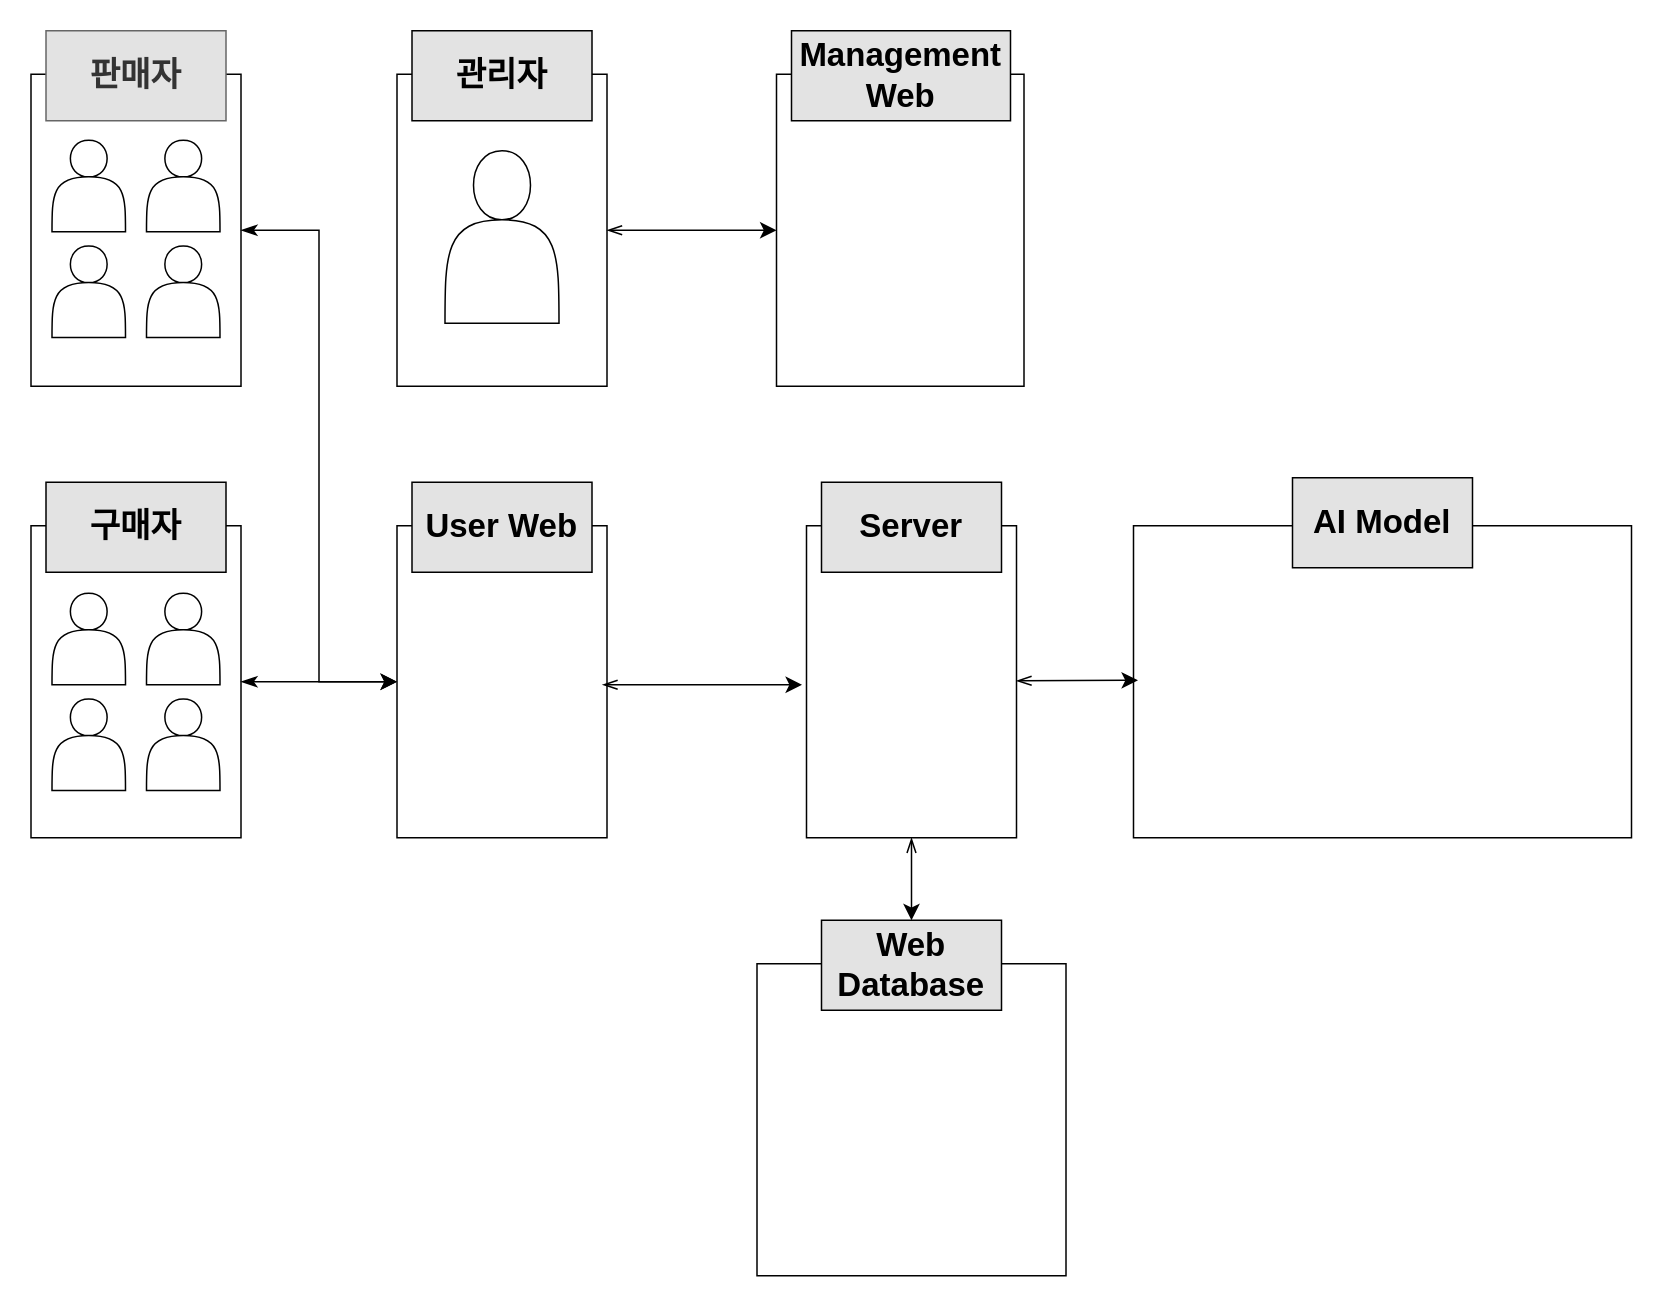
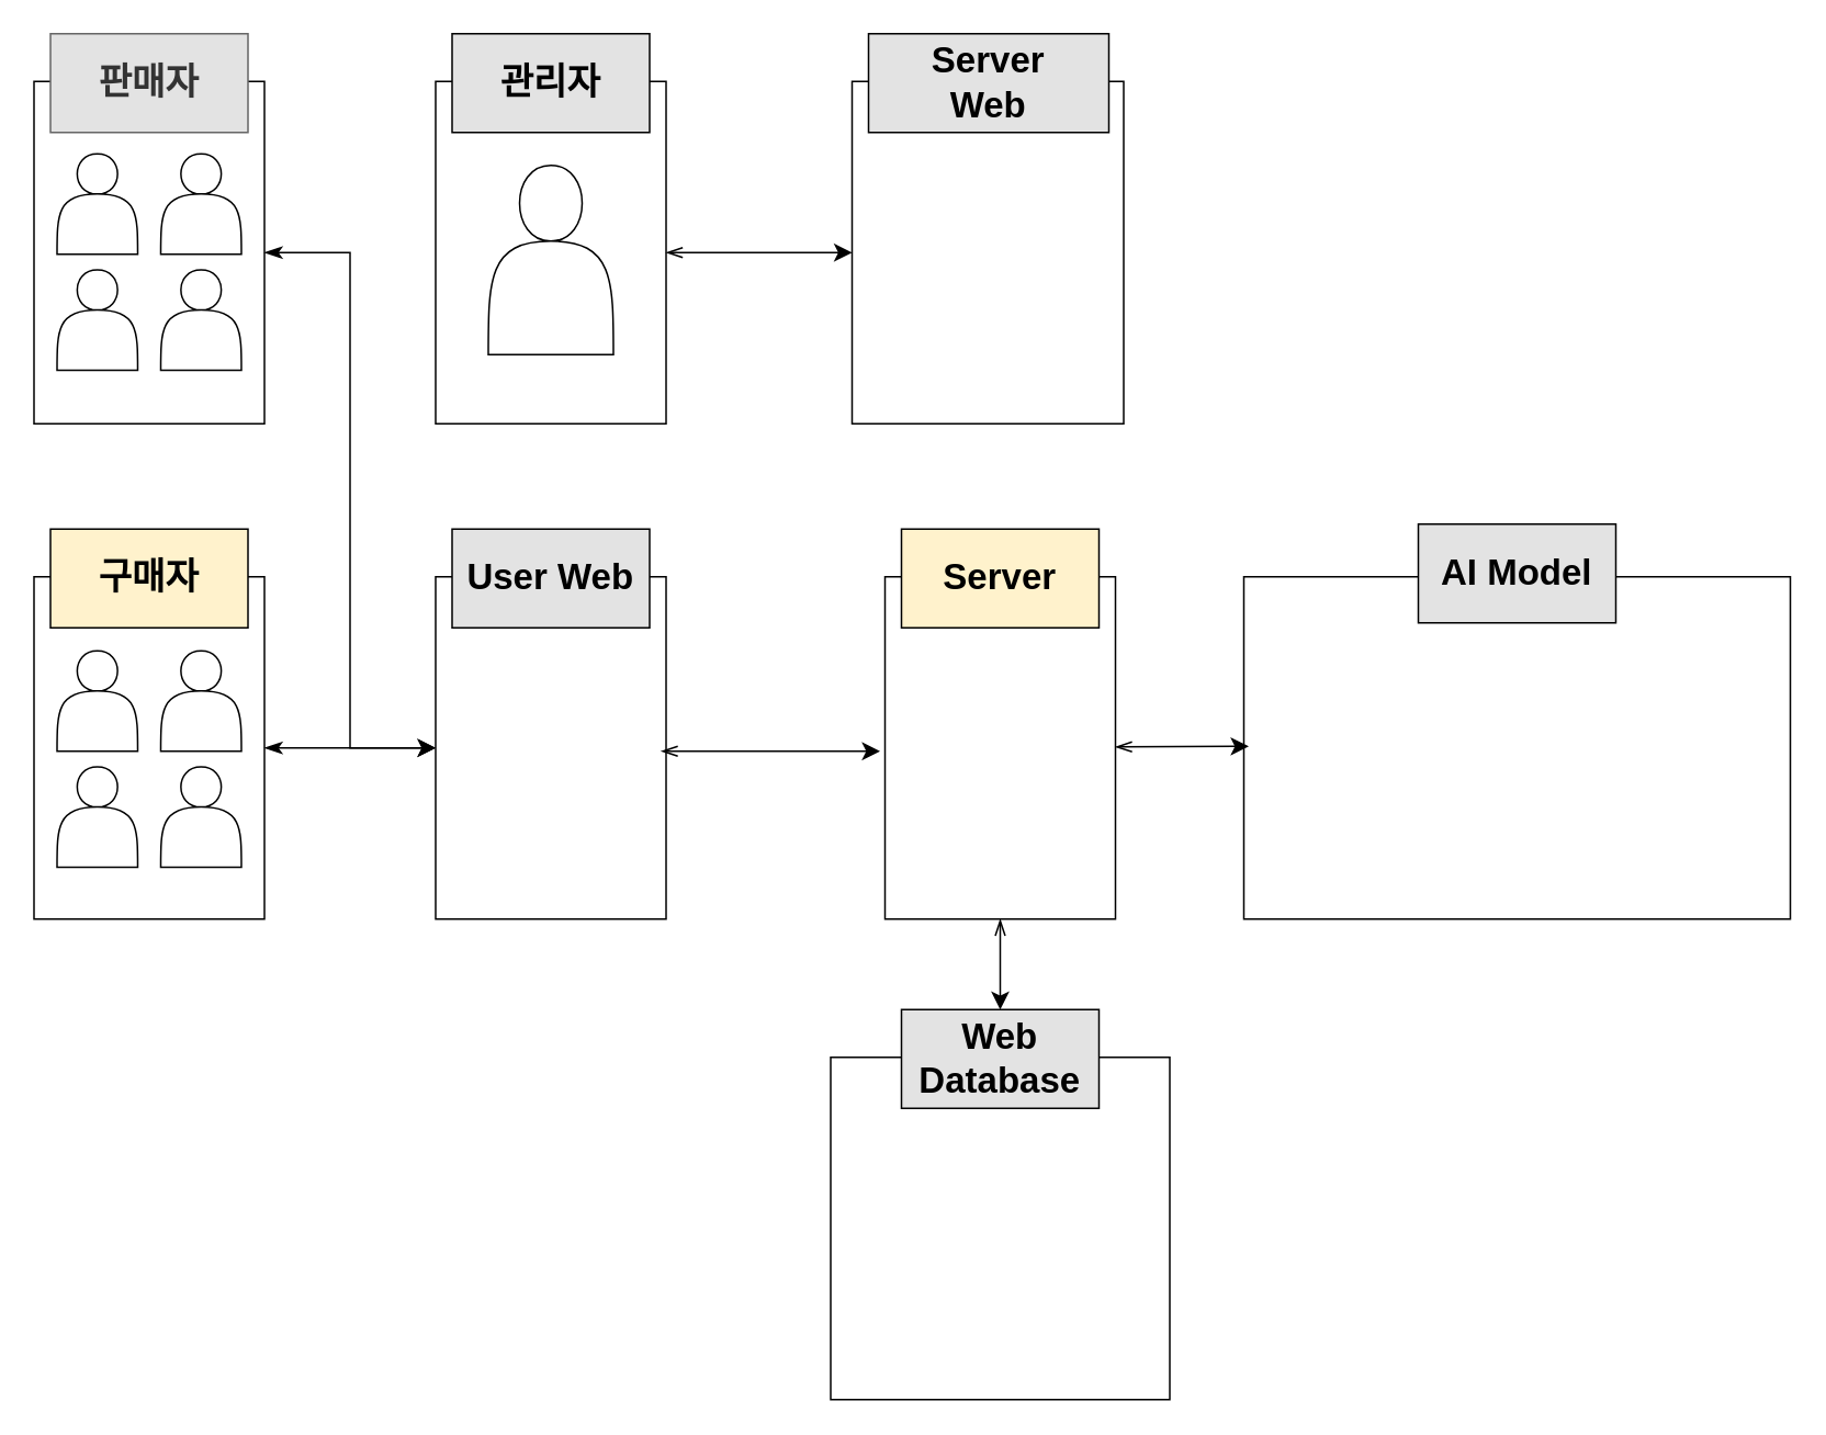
  <mxCell id="0" />
  <mxCell id="1" parent="0" />
  <mxCell id="2" value="" style="shape=image;verticalLabelPosition=bottom;labelBackgroundColor=default;verticalAlign=top;aspect=fixed;imageAspect=0;image=https://puwanai.com/images/20220406225713_49714.png;" vertex="1" parent="1"><mxGeometry x="489.73" y="395" width="238.09" height="125" as="geometry" /></mxCell>
  <mxCell id="3" value="" style="rounded=0;whiteSpace=wrap;html=1;" vertex="1" parent="1"><mxGeometry x="20" y="49" width="140" height="208" as="geometry" /></mxCell>
  <mxCell id="4" value="&lt;b&gt;&lt;font style=&quot;font-size: 22px;&quot;&gt;판매자&lt;/font&gt;&lt;/b&gt;" style="rounded=0;whiteSpace=wrap;html=1;fillColor=#E3E3E3;strokeColor=#666666;fontColor=#333333;" vertex="1" parent="1"><mxGeometry x="30" y="20" width="120" height="60" as="geometry" /></mxCell>
  <mxCell id="5" value="" style="rounded=0;whiteSpace=wrap;html=1;" vertex="1" parent="1"><mxGeometry x="20" y="350" width="140" height="208" as="geometry" /></mxCell>
- <mxCell id="6" value="&lt;b&gt;&lt;font style=&quot;font-size: 22px;&quot;&gt;구매자&lt;/font&gt;&lt;/b&gt;" style="rounded=0;whiteSpace=wrap;html=1;fillColor=#E3E3E3;" vertex="1" parent="1"><mxGeometry x="30" y="321" width="120" height="60" as="geometry" /></mxCell>
+ <mxCell id="6" value="&lt;b&gt;&lt;font style=&quot;font-size: 22px;&quot;&gt;구매자&lt;/font&gt;&lt;/b&gt;" style="rounded=0;whiteSpace=wrap;html=1;fillColor=#fff2cc;" vertex="1" parent="1"><mxGeometry x="30" y="321" width="120" height="60" as="geometry" /></mxCell>
  <mxCell id="7" value="" style="rounded=0;whiteSpace=wrap;html=1;" vertex="1" parent="1"><mxGeometry x="264" y="49" width="140" height="208" as="geometry" /></mxCell>
  <mxCell id="8" value="&lt;b&gt;&lt;font style=&quot;font-size: 22px;&quot;&gt;관리자&lt;/font&gt;&lt;/b&gt;" style="rounded=0;whiteSpace=wrap;html=1;fillColor=#E3E3E3;" vertex="1" parent="1"><mxGeometry x="274" y="20" width="120" height="60" as="geometry" /></mxCell>
  <mxCell id="9" value="" style="edgeStyle=none;curved=1;rounded=0;orthogonalLoop=1;jettySize=auto;html=1;fontSize=12;startSize=8;endSize=8;exitX=1;exitY=0.5;exitDx=0;exitDy=0;entryX=0;entryY=0.5;entryDx=0;entryDy=0;startArrow=openThin;startFill=0;" edge="1" parent="1" source="7" target="14"><mxGeometry relative="1" as="geometry"><mxPoint x="419" y="191" as="sourcePoint" /><mxPoint x="552" y="191" as="targetPoint" /></mxGeometry></mxCell>
  <mxCell id="10" value="" style="rounded=0;whiteSpace=wrap;html=1;" vertex="1" parent="1"><mxGeometry x="264" y="350" width="140" height="208" as="geometry" /></mxCell>
  <mxCell id="11" value="&lt;span style=&quot;font-size: 22px;&quot;&gt;&lt;b&gt;User Web&lt;/b&gt;&lt;/span&gt;" style="rounded=0;whiteSpace=wrap;html=1;gradientColor=none;fillColor=#E3E3E3;" vertex="1" parent="1"><mxGeometry x="274" y="321" width="120" height="60" as="geometry" /></mxCell>
  <mxCell id="12" value="" style="rounded=0;whiteSpace=wrap;html=1;fillColor=none;" vertex="1" parent="1"><mxGeometry x="537" y="350" width="140" height="208" as="geometry" /></mxCell>
- <mxCell id="13" value="&lt;span style=&quot;font-size: 22px;&quot;&gt;&lt;b&gt;Server&lt;/b&gt;&lt;/span&gt;" style="rounded=0;whiteSpace=wrap;html=1;fillColor=#E3E3E3;" vertex="1" parent="1"><mxGeometry x="547" y="321" width="120" height="60" as="geometry" /></mxCell>
+ <mxCell id="13" value="&lt;span style=&quot;font-size: 22px;&quot;&gt;&lt;b&gt;Server&lt;/b&gt;&lt;/span&gt;" style="rounded=0;whiteSpace=wrap;html=1;fillColor=#fff2cc;" vertex="1" parent="1"><mxGeometry x="547" y="321" width="120" height="60" as="geometry" /></mxCell>
  <mxCell id="14" value="" style="rounded=0;whiteSpace=wrap;html=1;" vertex="1" parent="1"><mxGeometry x="517" y="49" width="165" height="208" as="geometry" /></mxCell>
- <mxCell id="15" value="&lt;span style=&quot;font-size: 22px;&quot;&gt;&lt;b&gt;Management&lt;/b&gt;&lt;/span&gt;&lt;div&gt;&lt;span style=&quot;font-size: 22px;&quot;&gt;&lt;b&gt;Web&lt;/b&gt;&lt;/span&gt;&lt;/div&gt;" style="rounded=0;whiteSpace=wrap;html=1;fillColor=#E3E3E3;" vertex="1" parent="1"><mxGeometry x="527" y="20" width="146" height="60" as="geometry" /></mxCell>
+ <mxCell id="15" value="&lt;span style=&quot;font-size: 22px;&quot;&gt;&lt;b&gt;Server&lt;/b&gt;&lt;/span&gt;&lt;div&gt;&lt;span style=&quot;font-size: 22px;&quot;&gt;&lt;b&gt;Web&lt;/b&gt;&lt;/span&gt;&lt;/div&gt;" style="rounded=0;whiteSpace=wrap;html=1;fillColor=#E3E3E3;" vertex="1" parent="1"><mxGeometry x="527" y="20" width="146" height="60" as="geometry" /></mxCell>
  <mxCell id="16" value="" style="rounded=0;whiteSpace=wrap;html=1;" vertex="1" parent="1"><mxGeometry x="504" y="642" width="206" height="208" as="geometry" /></mxCell>
  <mxCell id="17" value="&lt;span style=&quot;font-size: 22px;&quot;&gt;&lt;b&gt;Web&lt;/b&gt;&lt;/span&gt;&lt;div&gt;&lt;span style=&quot;font-size: 22px;&quot;&gt;&lt;b&gt;Database&lt;/b&gt;&lt;/span&gt;&lt;/div&gt;" style="rounded=0;whiteSpace=wrap;html=1;fillColor=#E3E3E3;" vertex="1" parent="1"><mxGeometry x="547" y="613" width="120" height="60" as="geometry" /></mxCell>
  <mxCell id="18" value="" style="rounded=0;whiteSpace=wrap;html=1;" vertex="1" parent="1"><mxGeometry x="755" y="350" width="332" height="208" as="geometry" /></mxCell>
  <mxCell id="19" value="&lt;span style=&quot;font-size: 22px;&quot;&gt;&lt;b&gt;AI Model&lt;/b&gt;&lt;/span&gt;" style="rounded=0;whiteSpace=wrap;html=1;fillColor=#E3E3E3;" vertex="1" parent="1"><mxGeometry x="861" y="318" width="120" height="60" as="geometry" /></mxCell>
  <mxCell id="20" value="" style="shape=actor;whiteSpace=wrap;html=1;" vertex="1" parent="1"><mxGeometry x="296" y="100" width="76" height="115" as="geometry" /></mxCell>
  <mxCell id="21" value="" style="shape=actor;whiteSpace=wrap;html=1;" vertex="1" parent="1"><mxGeometry x="34" y="93" width="49" height="61" as="geometry" /></mxCell>
  <mxCell id="22" value="" style="shape=actor;whiteSpace=wrap;html=1;" vertex="1" parent="1"><mxGeometry x="97" y="93" width="49" height="61" as="geometry" /></mxCell>
  <mxCell id="23" value="" style="shape=actor;whiteSpace=wrap;html=1;" vertex="1" parent="1"><mxGeometry x="97" y="163.5" width="49" height="61" as="geometry" /></mxCell>
  <mxCell id="24" value="" style="shape=actor;whiteSpace=wrap;html=1;" vertex="1" parent="1"><mxGeometry x="34" y="163.5" width="49" height="61" as="geometry" /></mxCell>
  <mxCell id="25" value="" style="shape=actor;whiteSpace=wrap;html=1;" vertex="1" parent="1"><mxGeometry x="34" y="395" width="49" height="61" as="geometry" /></mxCell>
  <mxCell id="26" value="" style="shape=actor;whiteSpace=wrap;html=1;" vertex="1" parent="1"><mxGeometry x="97" y="395" width="49" height="61" as="geometry" /></mxCell>
  <mxCell id="27" value="" style="shape=actor;whiteSpace=wrap;html=1;" vertex="1" parent="1"><mxGeometry x="97" y="465.5" width="49" height="61" as="geometry" /></mxCell>
  <mxCell id="28" value="" style="shape=actor;whiteSpace=wrap;html=1;" vertex="1" parent="1"><mxGeometry x="34" y="465.5" width="49" height="61" as="geometry" /></mxCell>
  <mxCell id="29" value="" style="edgeStyle=elbowEdgeStyle;elbow=horizontal;endArrow=classic;html=1;curved=0;rounded=0;endSize=8;startSize=8;fontSize=12;exitX=1;exitY=0.5;exitDx=0;exitDy=0;entryX=0;entryY=0.5;entryDx=0;entryDy=0;startArrow=classicThin;startFill=1;" edge="1" parent="1" source="3" target="10"><mxGeometry width="50" height="50" relative="1" as="geometry"><mxPoint x="196" y="143" as="sourcePoint" /><mxPoint x="246" y="93" as="targetPoint" /></mxGeometry></mxCell>
  <mxCell id="30" value="" style="edgeStyle=elbowEdgeStyle;elbow=horizontal;endArrow=classic;html=1;curved=0;rounded=0;endSize=8;startSize=8;fontSize=12;exitX=1;exitY=0.5;exitDx=0;exitDy=0;entryX=0;entryY=0.5;entryDx=0;entryDy=0;startArrow=classicThin;startFill=1;" edge="1" parent="1" source="5" target="10"><mxGeometry width="50" height="50" relative="1" as="geometry"><mxPoint x="103" y="387" as="sourcePoint" /><mxPoint x="207" y="688" as="targetPoint" /></mxGeometry></mxCell>
  <mxCell id="31" value="" style="shape=image;verticalLabelPosition=bottom;labelBackgroundColor=default;verticalAlign=top;aspect=fixed;imageAspect=0;image=https://cdn-icons-png.flaticon.com/512/5968/5968672.png;" vertex="1" parent="1"><mxGeometry x="307.77" y="397.5" width="56" height="56" as="geometry" /></mxCell>
  <mxCell id="32" value="" style="shape=image;verticalLabelPosition=bottom;labelBackgroundColor=default;verticalAlign=top;aspect=fixed;imageAspect=0;image=https://upload.wikimedia.org/wikipedia/commons/thumb/a/a7/React-icon.svg/1200px-React-icon.svg.png;" vertex="1" parent="1"><mxGeometry x="304.22" y="481" width="59.55" height="53" as="geometry" /></mxCell>
  <mxCell id="33" value="" style="shape=image;verticalLabelPosition=bottom;labelBackgroundColor=default;verticalAlign=top;aspect=fixed;imageAspect=0;image=https://cdn-icons-png.flaticon.com/512/5968/5968672.png;" vertex="1" parent="1"><mxGeometry x="574.5" y="98" width="56" height="56" as="geometry" /></mxCell>
  <mxCell id="34" value="" style="shape=image;verticalLabelPosition=bottom;labelBackgroundColor=default;verticalAlign=top;aspect=fixed;imageAspect=0;image=https://upload.wikimedia.org/wikipedia/commons/thumb/a/a7/React-icon.svg/1200px-React-icon.svg.png;" vertex="1" parent="1"><mxGeometry x="572.72" y="177" width="59.55" height="53" as="geometry" /></mxCell>
  <mxCell id="35" value="" style="shape=image;verticalLabelPosition=bottom;labelBackgroundColor=default;verticalAlign=top;aspect=fixed;imageAspect=0;image=https://i.namu.wiki/i/Qv4yFu17PAWT-YrNG1JYiDazAtHlfRB-CYoqI0XTn11frDESitkXGG_kmzn6oimJM-52EtCUvNzM-VT_z-HWVmtJW0Ke4MLKtkWBjo9-kjRS1Hh0sIHLouGnIsZ12MV-JTeBQw_YhHx05yanhJHLWg.svg;" vertex="1" parent="1"><mxGeometry x="764.999" y="422.003" width="300" height="81" as="geometry" /></mxCell>
  <mxCell id="36" value="" style="shape=image;verticalLabelPosition=bottom;labelBackgroundColor=default;verticalAlign=top;aspect=fixed;imageAspect=0;image=https://velog.velcdn.com/images/leo3179/post/49f60233-840e-435d-a175-2d63d725c403/image.png;" vertex="1" parent="1"><mxGeometry x="534" y="687" width="137" height="137" as="geometry" /></mxCell>
  <mxCell id="37" value="" style="edgeStyle=none;curved=1;rounded=0;orthogonalLoop=1;jettySize=auto;html=1;fontSize=12;startSize=8;endSize=8;exitX=1;exitY=0.5;exitDx=0;exitDy=0;entryX=0;entryY=0.5;entryDx=0;entryDy=0;startArrow=openThin;startFill=0;" edge="1" parent="1"><mxGeometry relative="1" as="geometry"><mxPoint x="401" y="456" as="sourcePoint" /><mxPoint x="534" y="456" as="targetPoint" /></mxGeometry></mxCell>
  <mxCell id="38" value="" style="edgeStyle=none;curved=1;rounded=0;orthogonalLoop=1;jettySize=auto;html=1;fontSize=12;startSize=8;endSize=8;exitX=1;exitY=0.5;exitDx=0;exitDy=0;startArrow=openThin;startFill=0;" edge="1" parent="1"><mxGeometry relative="1" as="geometry"><mxPoint x="677" y="453.41" as="sourcePoint" /><mxPoint x="758" y="453" as="targetPoint" /></mxGeometry></mxCell>
  <mxCell id="39" value="" style="edgeStyle=none;curved=1;rounded=0;orthogonalLoop=1;jettySize=auto;html=1;fontSize=12;startSize=8;endSize=8;exitX=0.5;exitY=1;exitDx=0;exitDy=0;startArrow=openThin;startFill=0;entryX=0.5;entryY=0;entryDx=0;entryDy=0;" edge="1" parent="1" source="12" target="17"><mxGeometry relative="1" as="geometry"><mxPoint x="677" y="613.41" as="sourcePoint" /><mxPoint x="758" y="613" as="targetPoint" /></mxGeometry></mxCell>
